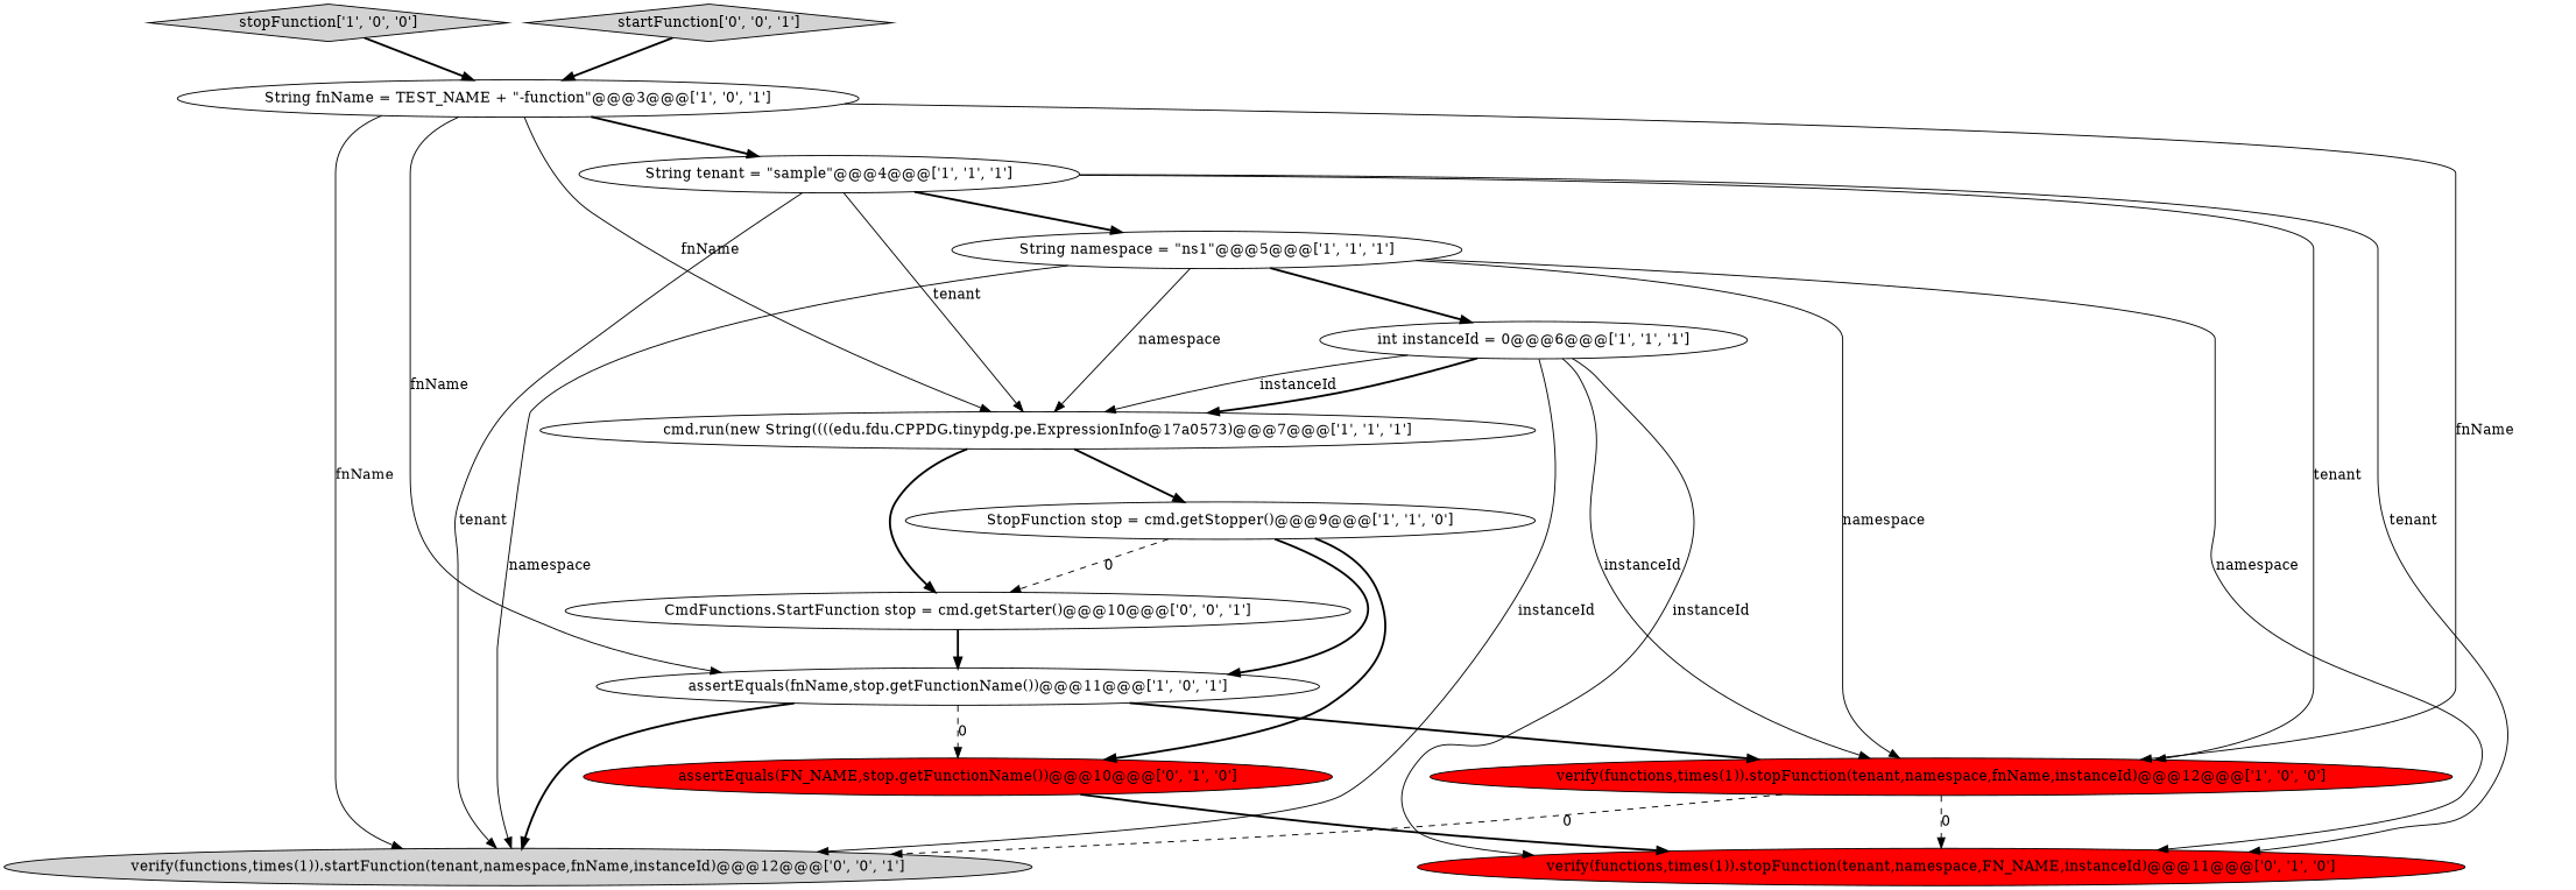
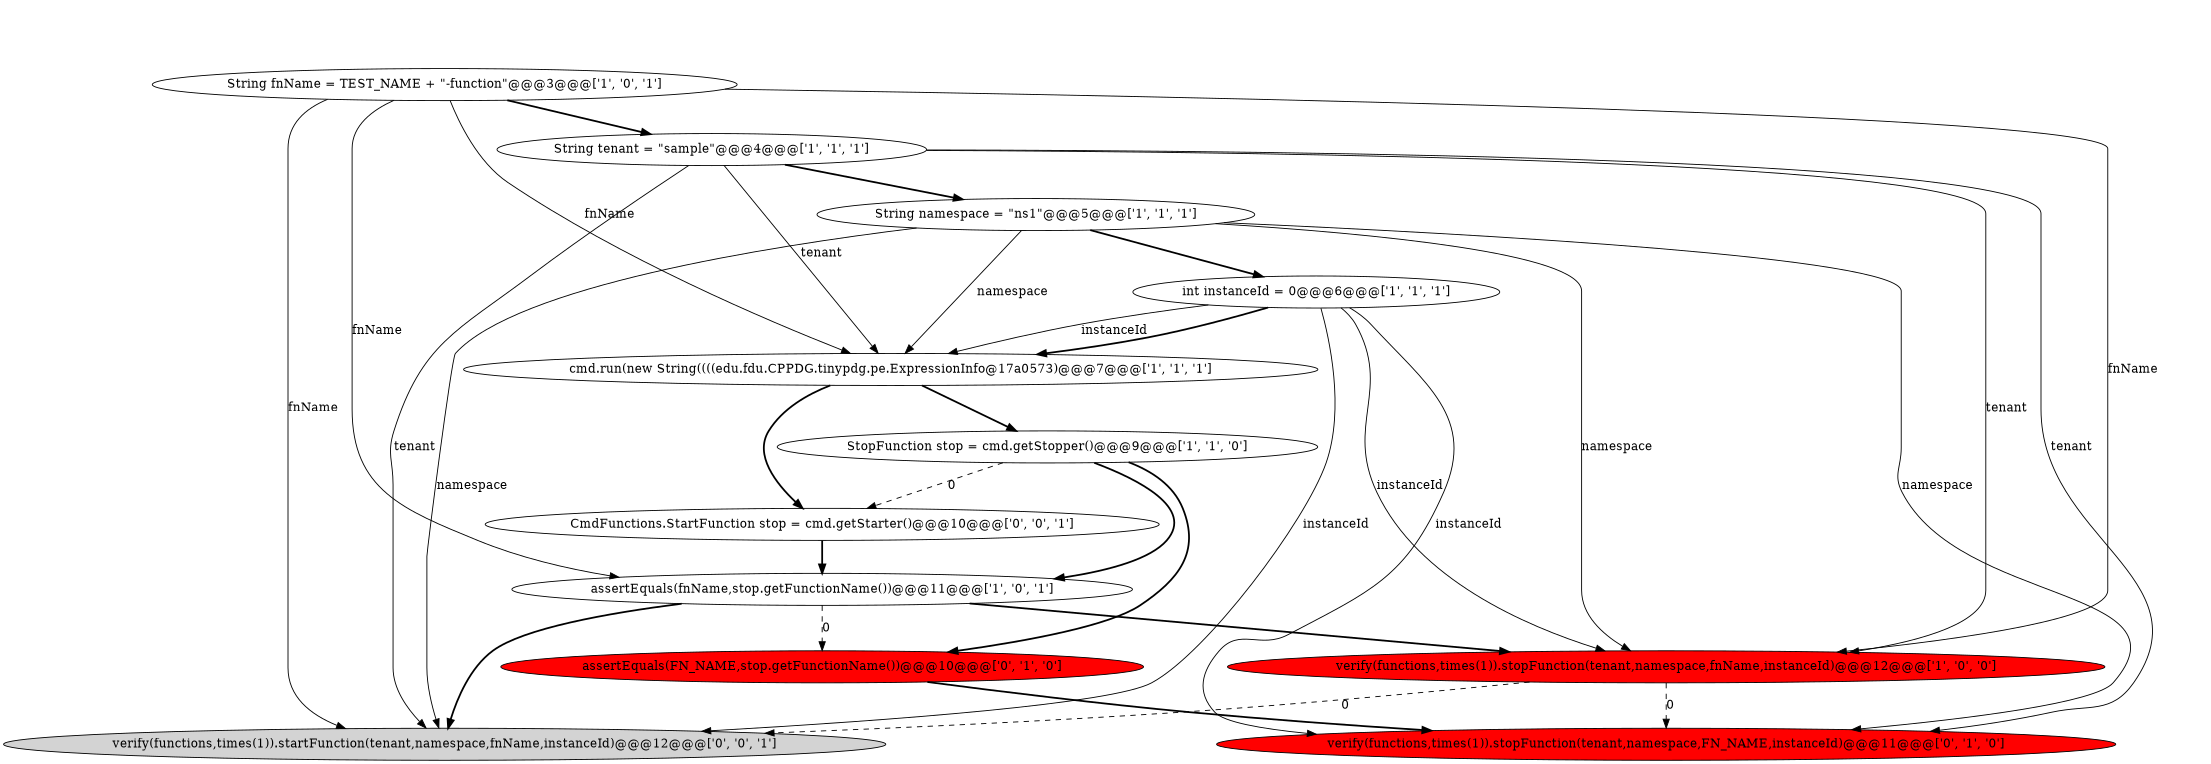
  digraph {
    node [fillcolor=white shape=ellipse style=filled]
    edge [style=solid]
    n1 [label="assertEquals(fnName,stop.getFunctionName())@@@11@@@['1', '0', '1']"]
    n2 [fillcolor=red label="verify(functions,times(1)).stopFunction(tenant,namespace,fnName,instanceId)@@@12@@@['1', '0', '0']"]
    n3 [fillcolor=lightgray label="verify(functions,times(1)).startFunction(tenant,namespace,fnName,instanceId)@@@12@@@['0', '0', '1']"]
    n4 [fillcolor=red label="assertEquals(FN_NAME,stop.getFunctionName())@@@10@@@['0', '1', '0']"]
    n5 [fillcolor=red label="verify(functions,times(1)).stopFunction(tenant,namespace,FN_NAME,instanceId)@@@11@@@['0', '1', '0']"]
    n6 [label="String tenant = \"sample\"@@@4@@@['1', '1', '1']"]
    n7 [label="cmd.run(new String((((edu.fdu.CPPDG.tinypdg.pe.ExpressionInfo@17a0573)@@@7@@@['1', '1', '1']"]
    n8 [label="String namespace = \"ns1\"@@@5@@@['1', '1', '1']"]
    n9 [label="CmdFunctions.StartFunction stop = cmd.getStarter()@@@10@@@['0', '0', '1']"]
    n10 [label="int instanceId = 0@@@6@@@['1', '1', '1']"]
    n11 [label="StopFunction stop = cmd.getStopper()@@@9@@@['1', '1', '0']"]
-   n12 [fillcolor=lightgray label="stopFunction['1', '0', '0']" shape=diamond]
    n13 [label="String fnName = TEST_NAME + \"-function\"@@@3@@@['1', '0', '1']"]
-   n14 [fillcolor=lightgray label="startFunction['0', '0', '1']" shape=diamond]
    n1 -> n2 [style=bold]
    n1 -> n3 [style=bold]
    n1 -> n4 [label=0 style=dashed]
    n2 -> n3 [label=0 style=dashed]
    n2 -> n5 [label=0 style=dashed]
    n4 -> n5 [style=bold]
    n6 -> n2 [label=tenant]
    n6 -> n3 [label=tenant]
    n6 -> n5 [label=tenant]
    n6 -> n7 [label=tenant]
    n6 -> n8 [style=bold]
    n7 -> n9 [style=bold]
    n7 -> n11 [style=bold]
    n8 -> n2 [label=namespace]
    n8 -> n3 [label=namespace]
    n8 -> n5 [label=namespace]
    n8 -> n7 [label=namespace]
    n8 -> n10 [style=bold]
    n9 -> n1 [style=bold]
    n10 -> n2 [label=instanceId]
    n10 -> n3 [label=instanceId]
    n10 -> n5 [label=instanceId]
    n10 -> n7 [label=instanceId]
    n10 -> n7 [style=bold]
    n11 -> n1 [style=bold]
    n11 -> n4 [style=bold]
    n11 -> n9 [label=0 style=dashed]
-   n12 -> n13 [style=bold]
    n13 -> n1 [label=fnName]
    n13 -> n2 [label=fnName]
    n13 -> n3 [label=fnName]
    n13 -> n6 [style=bold]
    n13 -> n7 [label=fnName]
-   n14 -> n13 [style=bold]
  }
